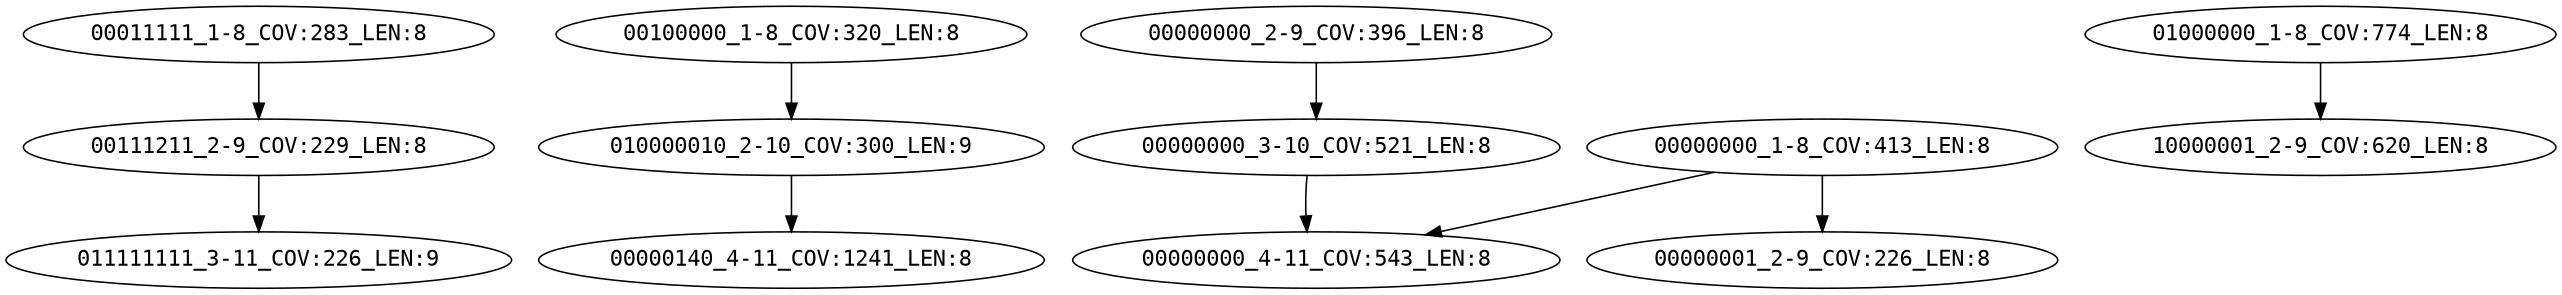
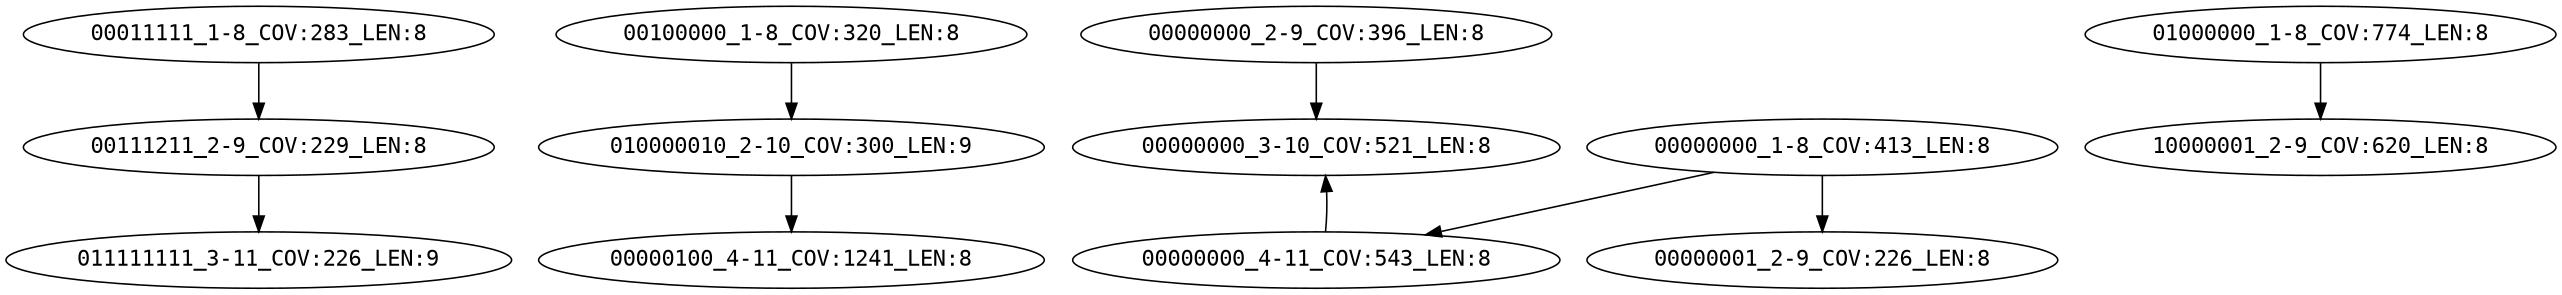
  digraph {
    fontname="DejaVu Sans Mono"
    node [fontname="DejaVu Sans Mono"]
    edge [fontname="DejaVu Sans Mono"]
    n1 [label="00111211_2-9_COV:229_LEN:8"]
    "011111111_3-11_COV:226_LEN:9"
    "00100000_1-8_COV:320_LEN:8"
    "010000010_2-10_COV:300_LEN:9"
-   "00000100_4-11_COV:1241_LEN:8" [label="00000140_4-11_COV:1241_LEN:8"]
+   "00000100_4-11_COV:1241_LEN:8"
    "00000000_2-9_COV:396_LEN:8"
    "00000000_3-10_COV:521_LEN:8"
    "00000000_4-11_COV:543_LEN:8"
    "01000000_1-8_COV:774_LEN:8"
    "10000001_2-9_COV:620_LEN:8"
    "00011111_1-8_COV:283_LEN:8"
    "00000000_1-8_COV:413_LEN:8"
    "00000001_2-9_COV:226_LEN:8"
    n1 -> "011111111_3-11_COV:226_LEN:9"
    "00100000_1-8_COV:320_LEN:8" -> "010000010_2-10_COV:300_LEN:9"
    "010000010_2-10_COV:300_LEN:9" -> "00000100_4-11_COV:1241_LEN:8"
    "00000000_2-9_COV:396_LEN:8" -> "00000000_3-10_COV:521_LEN:8"
-   "00000000_3-10_COV:521_LEN:8" -> "00000000_4-11_COV:543_LEN:8"
+   "00000000_4-11_COV:543_LEN:8" -> "00000000_3-10_COV:521_LEN:8"
    "01000000_1-8_COV:774_LEN:8" -> "10000001_2-9_COV:620_LEN:8"
    "00011111_1-8_COV:283_LEN:8" -> n1
    "00000000_1-8_COV:413_LEN:8" -> "00000000_4-11_COV:543_LEN:8"
    "00000000_1-8_COV:413_LEN:8" -> "00000001_2-9_COV:226_LEN:8"
  }
